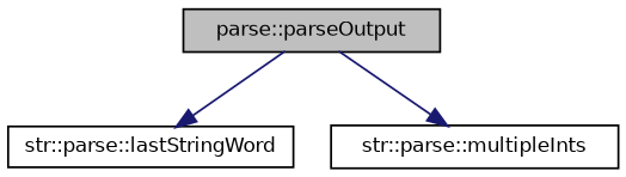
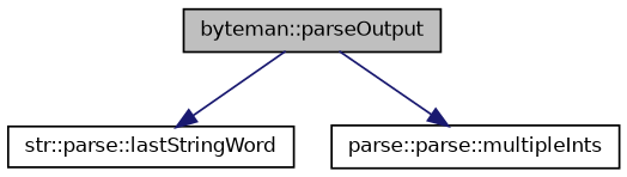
  digraph {
    rankdir=TB
    node [color=black fillcolor=white fontname=Helvetica fontsize=10 shape=record style=filled]
    edge [color=midnightblue fontname=Helvetica fontsize=10 labelfontname=Helvetica labelfontsize=10 style=solid]
-   n1 [fillcolor=grey75 fontcolor=black height=0.2 label="parse::parseOutput" width=0.4]
+   n1 [fillcolor=grey75 fontcolor=black height=0.2 label="byteman::parseOutput" width=0.4]
    n2 [height=0.2 label="str::parse::lastStringWord" width=0.4]
-   n3 [height=0.2 label="str::parse::multipleInts" width=0.4]
+   n3 [height=0.2 label="parse::parse::multipleInts" width=0.4]
    n1 -> n2
    n1 -> n3
  }
